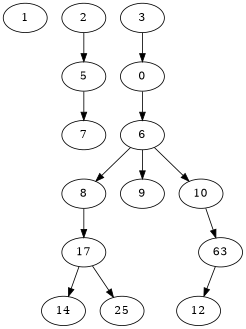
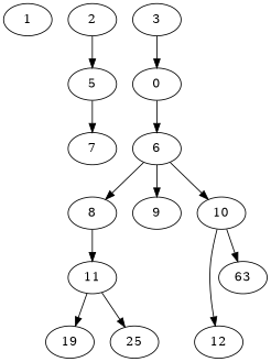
  digraph {
    node [alpha=0.19]
    1 [alpha=0.14 expect_size=11847680]
    2 [alpha=0.13 expect_size=40518656]
    5 [alpha=0.15 expect_size=15461376]
    7 [alpha=0.08 expect_size=34587648]
    3 [alpha=0.16 expect_size=15147008]
    n6 [alpha=0.11 expect_size=22937600 label=0]
    6 [expect_size=51344384]
    8 [alpha=0.04 expect_size=22552576]
    9 [alpha=0.10 expect_size=23471104]
    10 [alpha=0.10 expect_size=30538752]
-   11 [alpha=0.18 expect_size=29247488 label=17]
+   11 [alpha=0.18 expect_size=29247488]
    12 [alpha=0.12 expect_size=15441920]
    n13 [alpha=0.20 expect_size=46915584 label=63]
-   14 [expect_size=38264832]
+   14 [expect_size=38264832 label=19]
    n15 [alpha=0.09 expect_size=17161216 label=25]
    2 -> 5
    5 -> 7
    3 -> n6
    n6 -> 6
    6 -> 8
    6 -> 9
    6 -> 10
    8 -> 11
-   n13 -> 12
+   10 -> 12
    10 -> n13
    11 -> 14
    11 -> n15
  }
